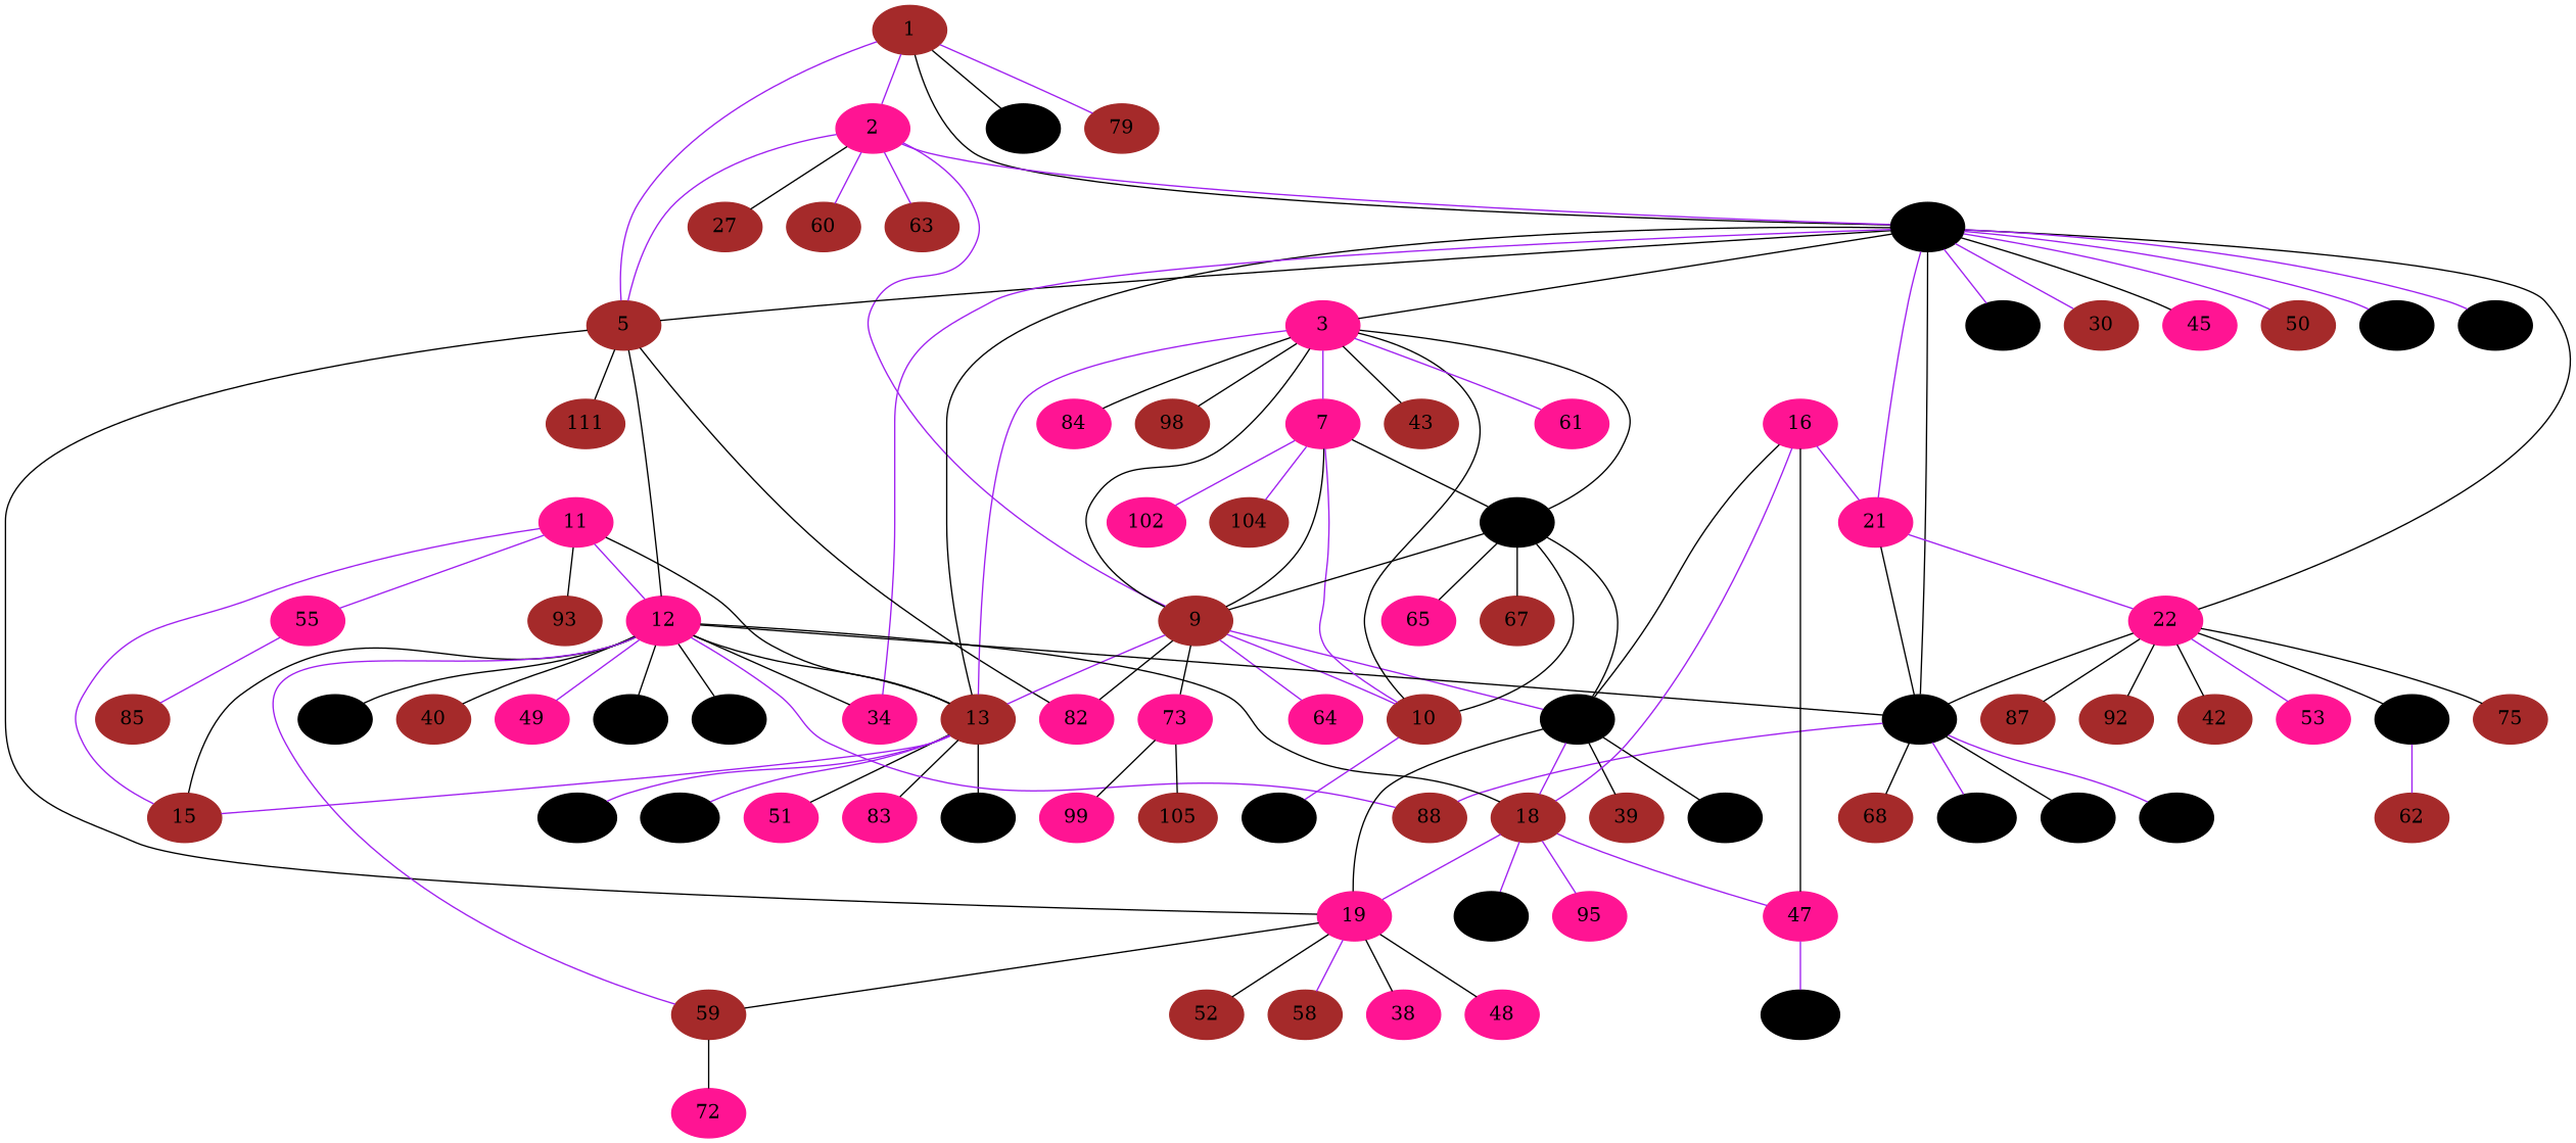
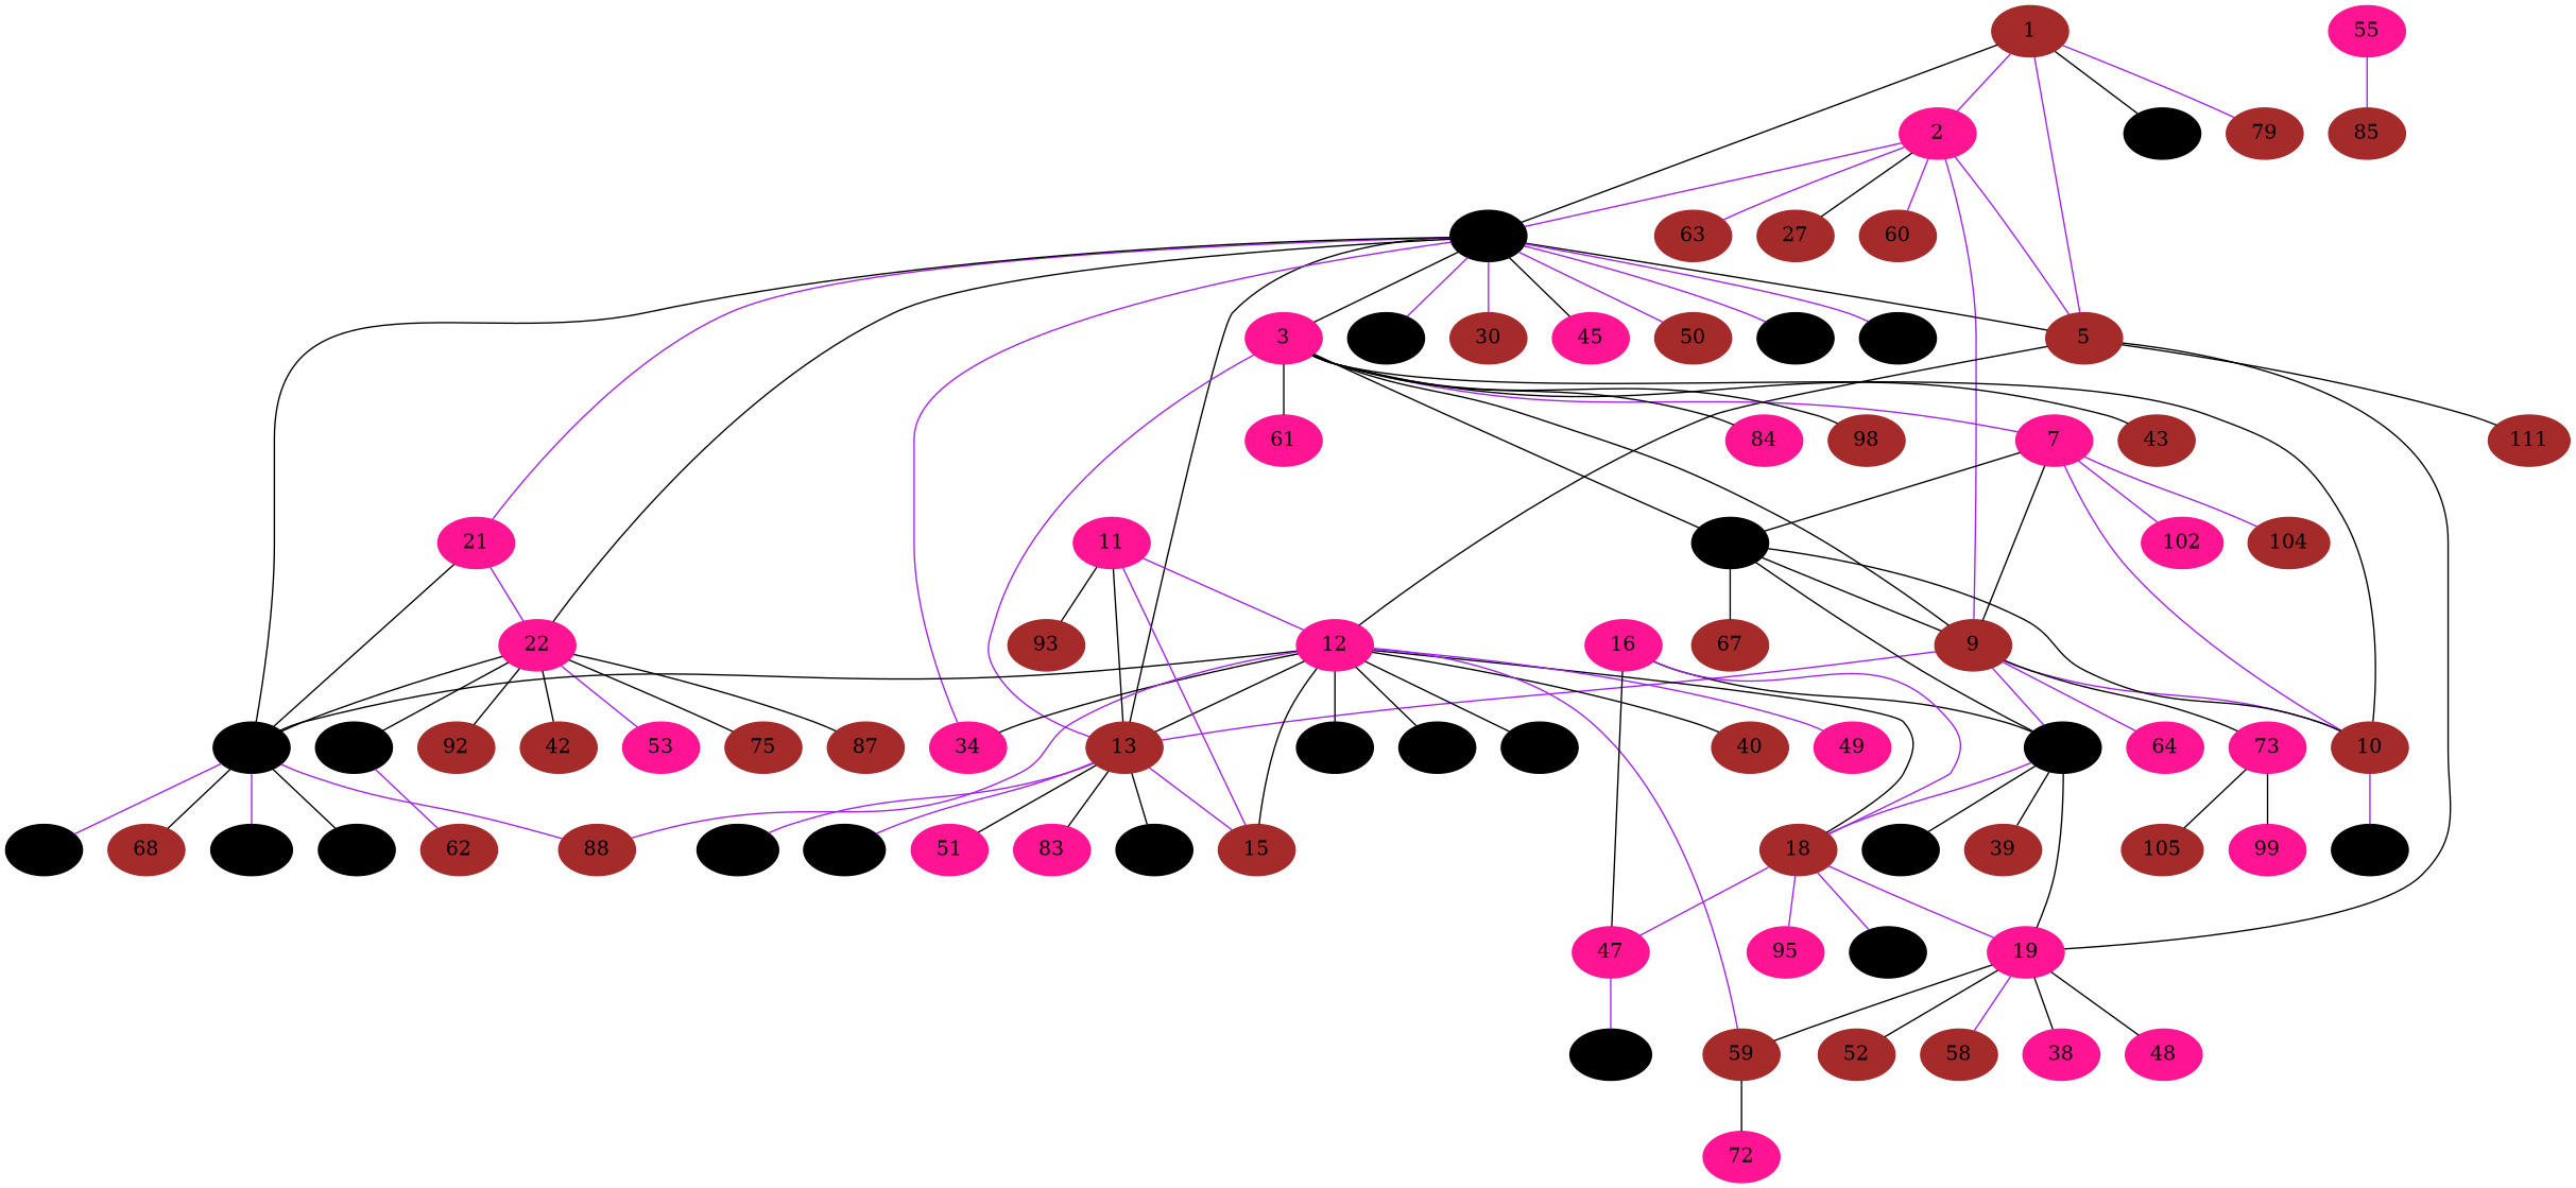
  graph {
    node [color=brown style=filled]
    edge [color=black]
    1 [super="+3"]
    2 [color=deeppink super="+69"]
    4 [color=black super="+25"]
    5 [super="+89"]
    44 [color=black]
    79 [super="+101"]
    9 [super="+54"]
    27 [super="+103"]
    60
    63
    n11 [color=deeppink label=3 super="+41"]
    13 [super="+14"]
    21 [color=deeppink super="+78"]
    22 [color=deeppink super="+26"]
    23 [color=black super="+24"]
    28 [color=black]
    30
    34 [color=deeppink]
    45 [color=deeppink super="+86"]
    50
    77 [color=black]
    80 [color=black]
    12 [color=deeppink super="+31"]
    19 [color=deeppink super="+20"]
-   82 [color=deeppink]
    111
    10 [super="+91"]
    17 [color=black super="+35"]
    64 [color=deeppink]
    73 [color=deeppink super="+100"]
    7 [color=deeppink]
    8 [color=black super="+112"]
    43
    61 [color=deeppink super="+71"]
    84 [color=deeppink]
    98
    15
    51 [color=deeppink]
    83 [color=deeppink]
    94 [color=black]
    107 [color=black]
    109 [color=black]
    42
    53 [color=deeppink]
    57 [color=black]
    75
    87
    92
    88
    33 [color=black super="+56"]
    37 [color=black]
    68
    110 [color=black]
    18 [super="+96"]
    29 [color=black]
    40
    49 [color=deeppink]
    59 [super="+74"]
    90 [color=black]
    97 [color=black]
    38 [color=deeppink]
    48 [color=deeppink super="+106"]
    52
    58
    102 [color=deeppink]
    104
-   65 [color=deeppink]
    67
    66 [color=black]
    39
    46 [color=black]
    99 [color=deeppink]
    105
    11 [color=deeppink super="+36"]
    55 [color=deeppink super="+70"]
    93
    85
    47 [color=deeppink super="+81"]
    76 [color=black]
    95 [color=deeppink]
    72 [color=deeppink]
    16 [color=deeppink]
    108 [color=black]
    62
    1 -- 2 [color=purple weight=2]
    1 -- 4 [weight=2]
    1 -- 5 [color=purple weight=2]
    1 -- 44
    1 -- 79 [color=purple]
    2 -- 4 [color=purple]
    2 -- 5 [color=purple]
    2 -- 9 [color=purple]
    2 -- 27
    2 -- 60 [color=purple]
    2 -- 63 [color=purple]
    4 -- 5
    4 -- n11
    4 -- 13
    4 -- 21 [color=purple]
    4 -- 22
    4 -- 23 [weight=2]
    4 -- 28 [color=purple]
    4 -- 30 [color=purple]
    4 -- 34 [color=purple]
    4 -- 45
    4 -- 50 [color=purple]
    4 -- 77 [color=purple]
    4 -- 80 [color=purple]
    5 -- 12
    5 -- 19
-   5 -- 82
    5 -- 111
    9 -- 13 [color=purple]
-   9 -- 82
    9 -- 10 [color=purple]
    9 -- 17 [color=purple]
    9 -- 64 [color=purple]
    9 -- 73
    n11 -- 9
    n11 -- 13 [color=purple]
    n11 -- 10
    n11 -- 7 [color=purple]
    n11 -- 8
    n11 -- 43
-   n11 -- 61 [color=purple]
+   n11 -- 61
    n11 -- 84 [weight=2]
    n11 -- 98
    13 -- 15 [color=purple weight=2]
    13 -- 51
    13 -- 83
    13 -- 94
    13 -- 107 [color=purple]
    13 -- 109 [color=purple]
    21 -- 22 [color=purple]
    21 -- 23 [weight=2]
    22 -- 23 [weight=2]
    22 -- 42
    22 -- 53 [color=purple]
    22 -- 57
    22 -- 75
    22 -- 87
    22 -- 92
    23 -- 88 [color=purple]
    23 -- 33
    23 -- 37 [color=purple]
    23 -- 68
    23 -- 110 [color=purple]
    12 -- 13 [weight=2]
    12 -- 23
    12 -- 34
    12 -- 15
    12 -- 88 [color=purple]
    12 -- 18
    12 -- 29
    12 -- 40
    12 -- 49 [color=purple]
    12 -- 59 [color=purple]
    12 -- 90
    12 -- 97
    19 -- 59
    19 -- 38
    19 -- 48
    19 -- 52
    19 -- 58 [color=purple]
    10 -- 66 [color=purple]
    17 -- 19 [weight=2]
    17 -- 18 [color=purple]
    17 -- 39
    17 -- 46
    73 -- 99
    73 -- 105
    7 -- 9
    7 -- 10 [color=purple]
    7 -- 8
    7 -- 102 [color=purple]
    7 -- 104 [color=purple]
    8 -- 9
    8 -- 10
    8 -- 17
-   8 -- 65
    8 -- 67
    57 -- 62 [color=purple]
    18 -- 19 [color=purple weight=2]
    18 -- 47 [color=purple]
    18 -- 76 [color=purple]
    18 -- 95 [color=purple]
    59 -- 72
    11 -- 13 [weight=2]
    11 -- 12 [color=purple]
    11 -- 15 [color=purple]
-   11 -- 55 [color=purple]
    11 -- 93
    55 -- 85 [color=purple]
    47 -- 108 [color=purple]
-   16 -- 21 [color=purple]
    16 -- 17
    16 -- 18 [color=purple]
    16 -- 47 [weight=2]
  }
